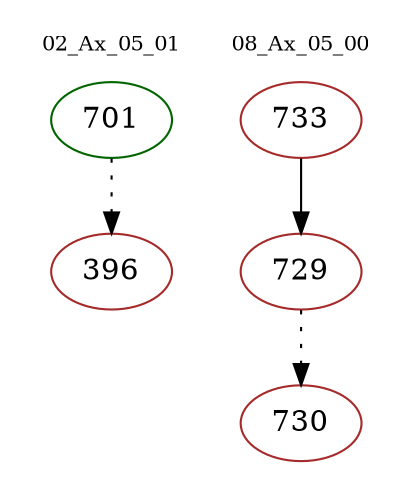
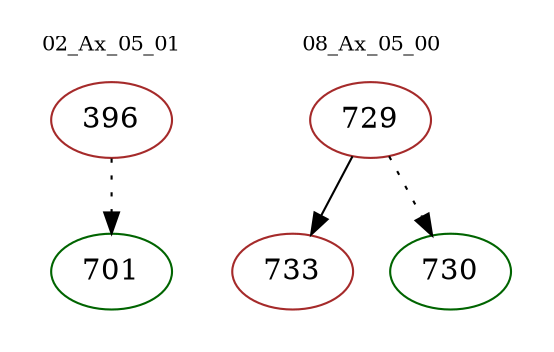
  digraph {
    node [color=brown]
    edge [color=black style=dotted]
    n1 [label=396]
    n2 [color=darkgreen label=701]
    n3 [label=729]
    n4 [label=733]
-   n5 [label=730]
+   n5 [color=darkgreen label=730]
    subgraph cluster_1 {
      color=white
      fontsize=10
      label="02_Ax_05_01"
      n1
      n2
    }
    subgraph cluster_2 {
      color=white
      fontsize=10
      label="08_Ax_05_00"
      n3
      n4
      n5
    }
-   n2 -> n1
-   n4 -> n3 [style=solid]
+   n1 -> n2
+   n3 -> n4 [style=solid]
    n3 -> n5
  }
